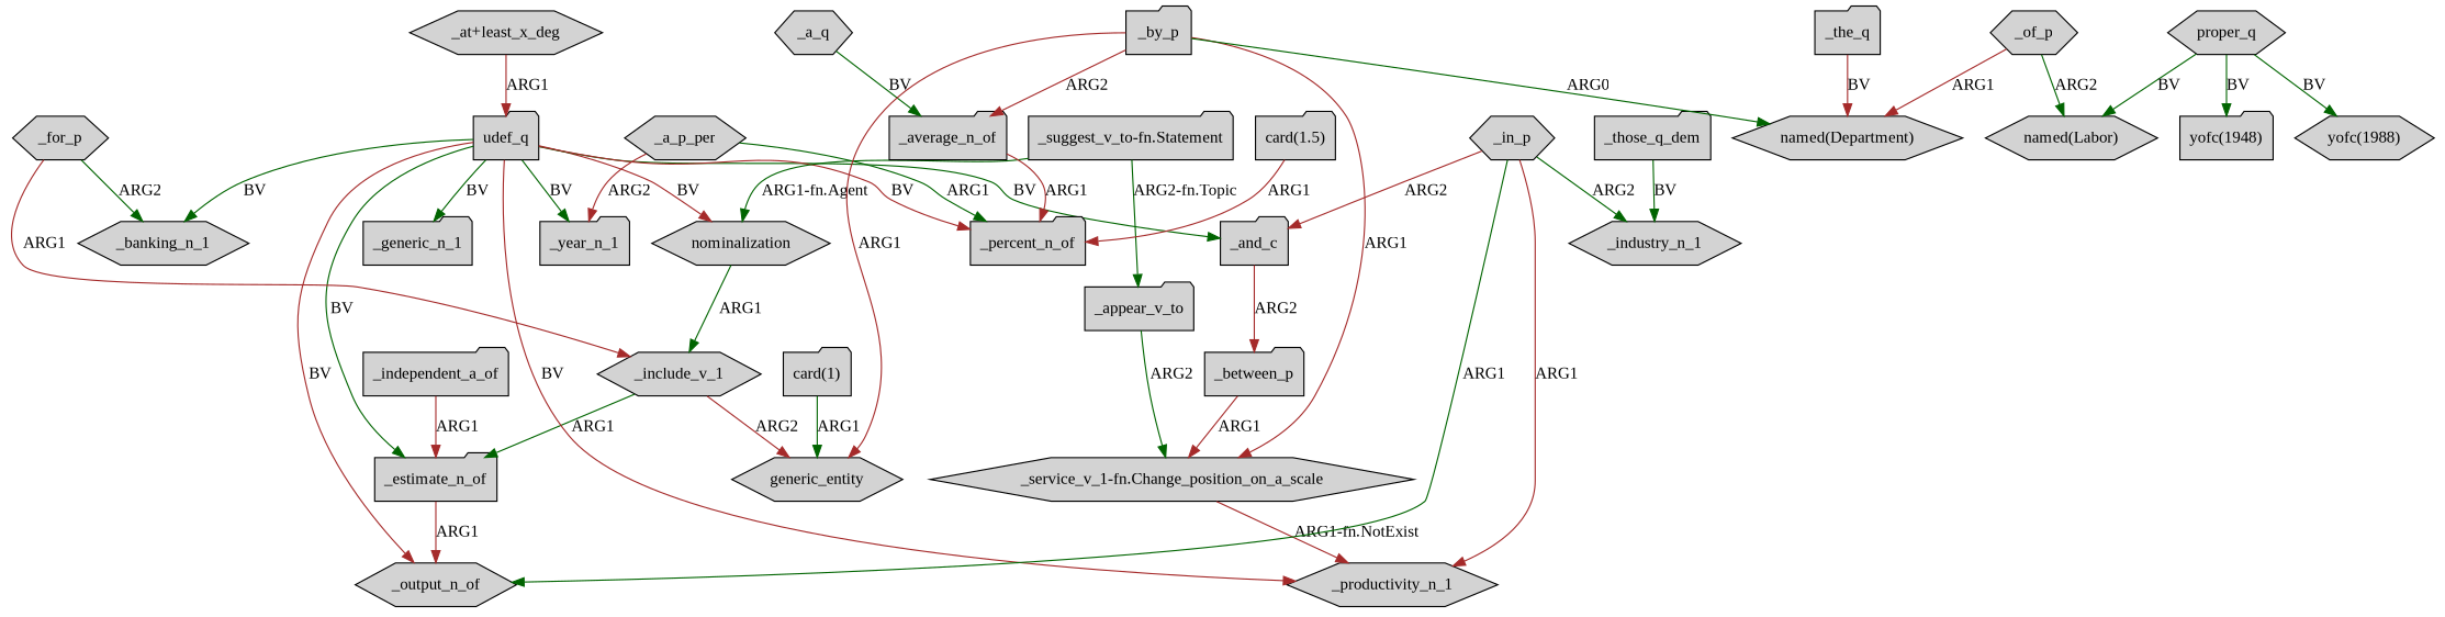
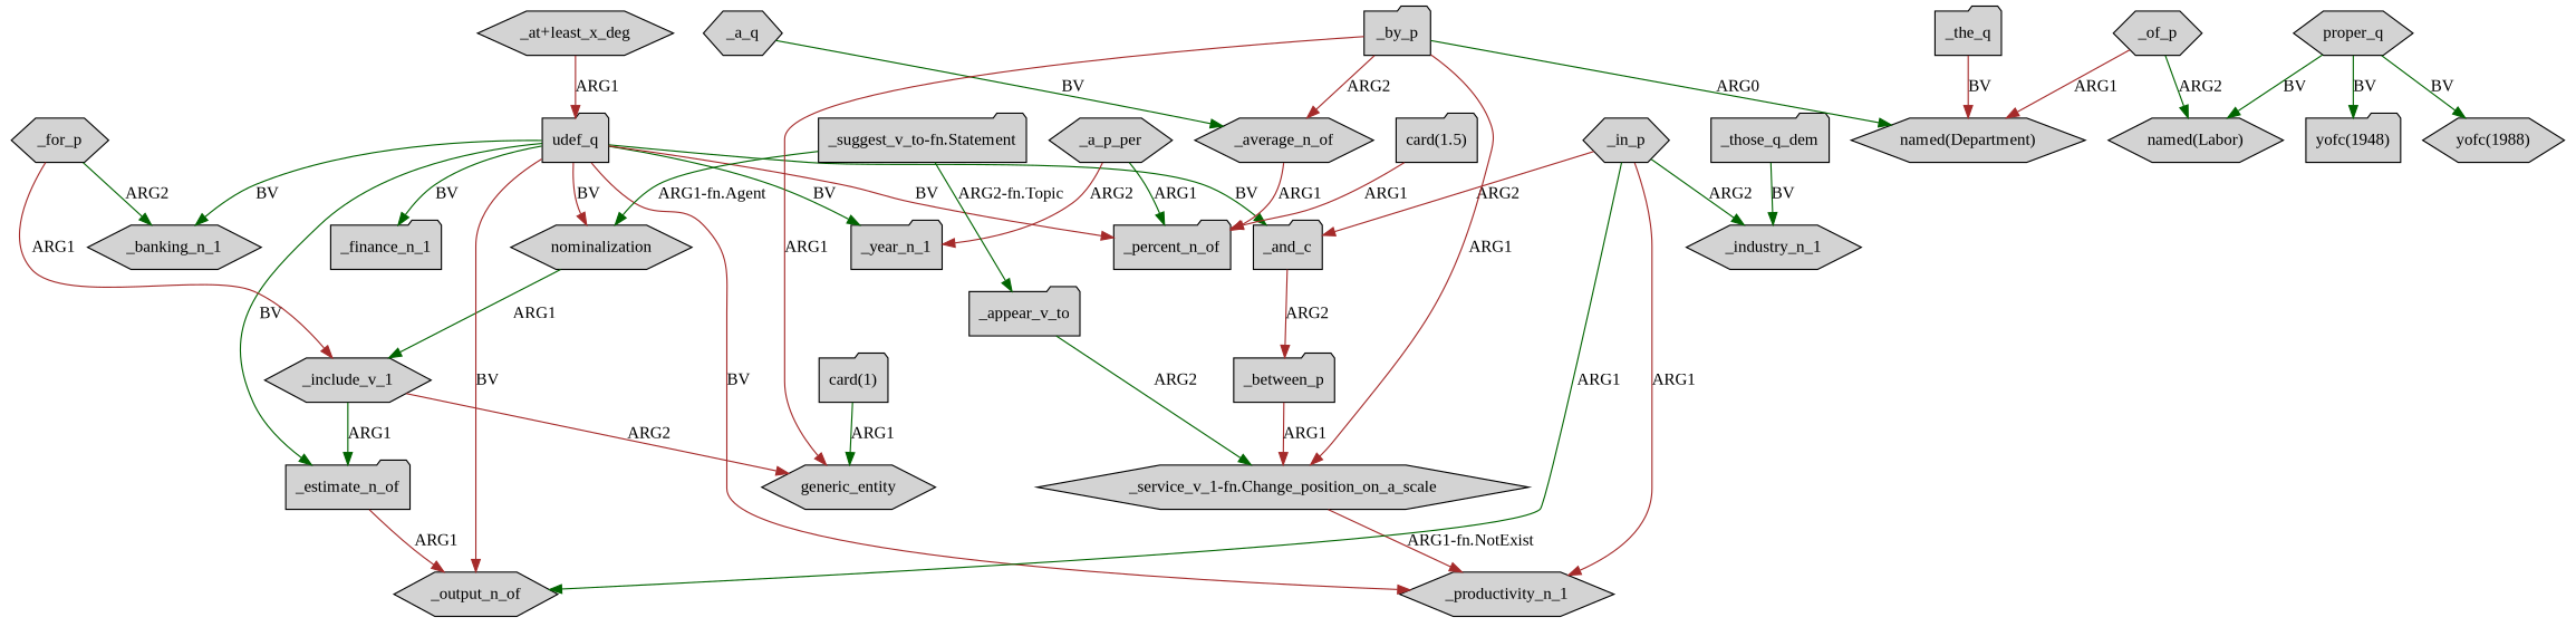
  digraph {
    fontname="Liberation Serif"
    node [fontname="Liberation Serif" shape=hexagon style=filled]
    edge [color=darkgreen fontname="Liberation Serif"]
    nominalization
    _include_v_1
    _estimate_n_of [shape=folder]
    generic_entity
    _output_n_of
    udef_q [shape=folder]
-   _finance_n_1 [shape=folder label=_generic_n_1]
+   _finance_n_1 [shape=folder]
    _year_n_1 [shape=folder]
    _productivity_n_1
    _and_c [shape=folder]
    _percent_n_of [shape=folder]
    _banking_n_1
    _between_p [shape=folder]
    "yofc(1948)" [shape=folder]
    proper_q
    "named(Labor)"
    "yofc(1988)"
    _a_p_per
    "_suggest_v_to-fn.Statement" [shape=folder]
    _appear_v_to [shape=folder]
    n21 [label="_service_v_1-fn.Change_position_on_a_scale"]
    _of_p
    "named(Department)"
    _for_p
    _in_p
    _industry_n_1
    _a_q
-   _average_n_of [shape=folder]
+   _average_n_of
    _those_q_dem [shape=folder]
    "_at+least_x_deg"
-   _independent_a_of [shape=folder]
    _by_p [shape=folder]
    _the_q [shape=folder]
    "card(1)" [shape=folder]
    "card(1.5)" [shape=folder]
    nominalization -> _include_v_1 [label=ARG1]
    _include_v_1 -> _estimate_n_of [label=ARG1]
    _include_v_1 -> generic_entity [color=brown label=ARG2]
    _estimate_n_of -> _output_n_of [color=brown label=ARG1]
    udef_q -> nominalization [color=brown label=BV]
    udef_q -> _estimate_n_of [label=BV]
    udef_q -> _output_n_of [color=brown label=BV]
    udef_q -> _finance_n_1 [label=BV]
    udef_q -> _year_n_1 [label=BV]
    udef_q -> _productivity_n_1 [color=brown label=BV]
    udef_q -> _and_c [label=BV]
    udef_q -> _percent_n_of [color=brown label=BV]
    udef_q -> _banking_n_1 [label=BV]
    _and_c -> _between_p [color=brown label=ARG2]
    _between_p -> n21 [color=brown label=ARG1]
    proper_q -> "yofc(1948)" [label=BV]
    proper_q -> "named(Labor)" [label=BV]
    proper_q -> "yofc(1988)" [label=BV]
    _a_p_per -> _year_n_1 [color=brown label=ARG2]
    _a_p_per -> _percent_n_of [label=ARG1]
    "_suggest_v_to-fn.Statement" -> nominalization [label="ARG1-fn.Agent"]
    "_suggest_v_to-fn.Statement" -> _appear_v_to [label="ARG2-fn.Topic"]
    _appear_v_to -> n21 [label=ARG2]
    n21 -> _productivity_n_1 [color=brown label="ARG1-fn.NotExist"]
    _of_p -> "named(Labor)" [label=ARG2]
    _of_p -> "named(Department)" [color=brown label=ARG1]
    _for_p -> _include_v_1 [color=brown label=ARG1]
    _for_p -> _banking_n_1 [label=ARG2]
    _in_p -> _output_n_of [label=ARG1]
    _in_p -> _productivity_n_1 [color=brown label=ARG1]
    _in_p -> _and_c [color=brown label=ARG2]
    _in_p -> _industry_n_1 [label=ARG2]
    _a_q -> _average_n_of [label=BV]
    _average_n_of -> _percent_n_of [color=brown label=ARG1]
    _those_q_dem -> _industry_n_1 [label=BV]
    "_at+least_x_deg" -> udef_q [color=brown label=ARG1]
-   _independent_a_of -> _estimate_n_of [color=brown label=ARG1]
    _by_p -> generic_entity [color=brown label=ARG1]
    _by_p -> n21 [color=brown label=ARG1]
    _by_p -> "named(Department)" [label=ARG0]
    _by_p -> _average_n_of [color=brown label=ARG2]
    _the_q -> "named(Department)" [color=brown label=BV]
    "card(1)" -> generic_entity [label=ARG1]
    "card(1.5)" -> _percent_n_of [color=brown label=ARG1]
  }
